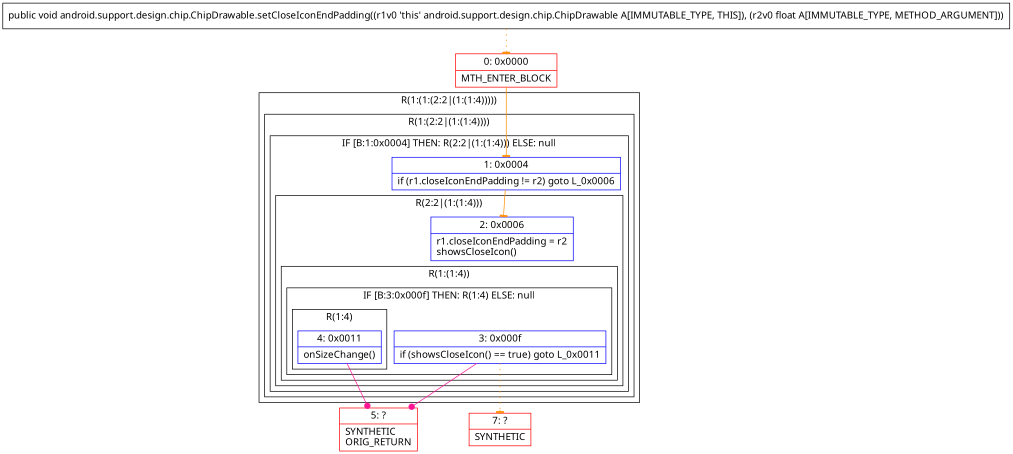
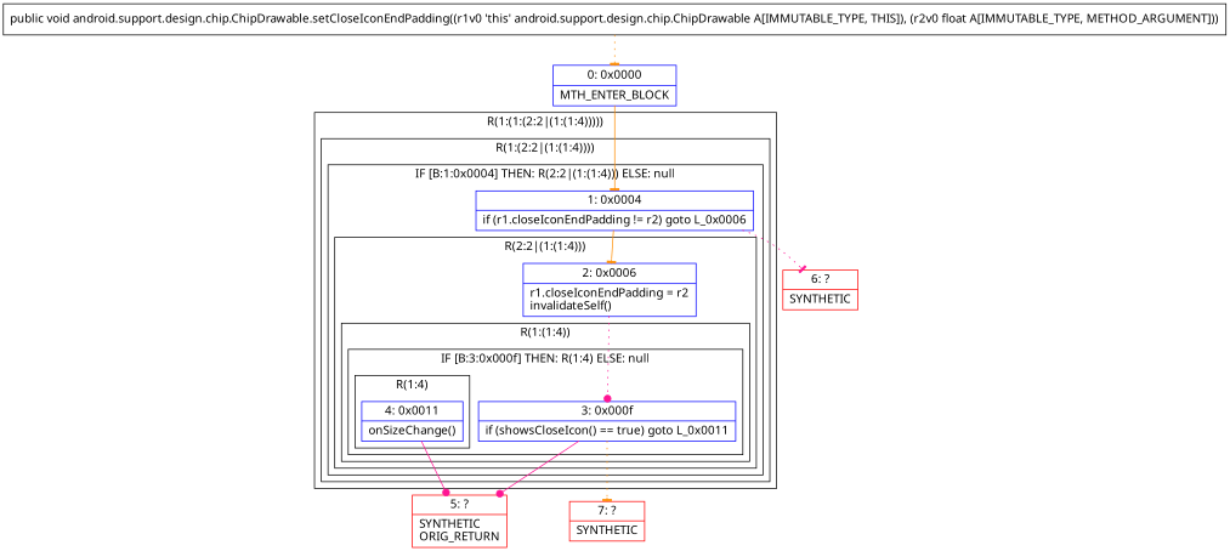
  digraph {
    fontname="Noto Sans"
    node [color=blue fontname="Noto Sans" shape=record]
    edge [arrowhead=tee color=deeppink fontname="Noto Sans" style=solid]
    n1 [label="{4\:\ 0x0011|onSizeChange()\l}"]
    n2 [label="{3\:\ 0x000f|if (showsCloseIcon() == true) goto L_0x0011\l}"]
-   n3 [label="{2\:\ 0x0006|r1.closeIconEndPadding = r2\lshowsCloseIcon()\l}"]
+   n3 [label="{2\:\ 0x0006|r1.closeIconEndPadding = r2\linvalidateSelf()\l}"]
    n4 [label="{1\:\ 0x0004|if (r1.closeIconEndPadding != r2) goto L_0x0006\l}"]
    n5 [color=red label="{5\:\ ?|SYNTHETIC\lORIG_RETURN\l}"]
    n6 [color=red label="{7\:\ ?|SYNTHETIC\l}"]
-   n8 [color=red label="{0\:\ 0x0000|MTH_ENTER_BLOCK\l}"]
+   n7 [color=red label="{6\:\ ?|SYNTHETIC\l}"]
+   n8 [label="{0\:\ 0x0000|MTH_ENTER_BLOCK\l}"]
    n9 [label="{public void android.support.design.chip.ChipDrawable.setCloseIconEndPadding((r1v0 'this' android.support.design.chip.ChipDrawable A[IMMUTABLE_TYPE, THIS]), (r2v0 float A[IMMUTABLE_TYPE, METHOD_ARGUMENT])) }" color=""]
    subgraph cluster_1 {
      label="R(1:(1:(2:2|(1:(1:4)))))"
      subgraph cluster_2 {
        label="R(1:(2:2|(1:(1:4))))"
        subgraph cluster_3 {
          label="IF [B:1:0x0004] THEN: R(2:2|(1:(1:4))) ELSE: null"
          n4
          subgraph cluster_4 {
            label="R(2:2|(1:(1:4)))"
            n3
            subgraph cluster_5 {
              label="R(1:(1:4))"
              subgraph cluster_6 {
                label="IF [B:3:0x000f] THEN: R(1:4) ELSE: null"
                n2
                subgraph cluster_7 {
                  label="R(1:4)"
                  n1
                }
              }
            }
          }
        }
      }
    }
    n1 -> n5 [arrowhead=dot]
    n2 -> n5 [arrowhead=dot]
    n2 -> n6 [color=darkorange style=dotted]
+   n3 -> n2 [arrowhead=dot style=dotted]
    n4 -> n3 [color=darkorange]
+   n4 -> n7 [style=dotted]
    n8 -> n4 [color=darkorange]
    n9 -> n8 [color=darkorange style=dotted]
  }
